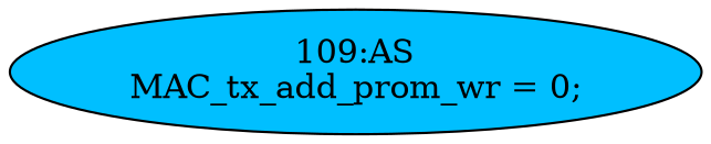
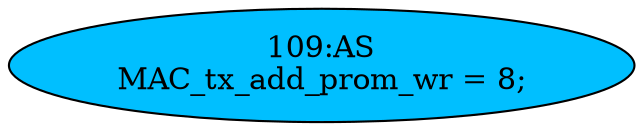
  strict digraph {
-   n1 [ast="<pyverilog.vparser.ast.Assign object at 0x7fdff6ff3550>" def_var="['MAC_tx_add_prom_wr']" fillcolor=deepskyblue label="109:AS\nMAC_tx_add_prom_wr = 0;" statements="[]" style=filled typ=Assign use_var="[]"]
+   n1 [ast="<pyverilog.vparser.ast.Assign object at 0x7fdff6ff3550>" def_var="['MAC_tx_add_prom_wr']" fillcolor=deepskyblue label="109:AS\nMAC_tx_add_prom_wr = 8;" statements="[]" style=filled typ=Assign use_var="[]"]
  }
